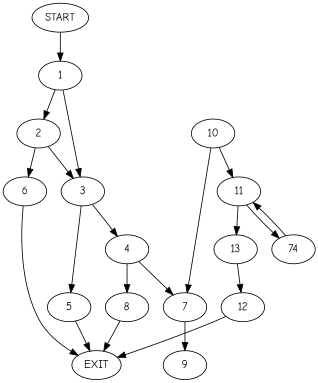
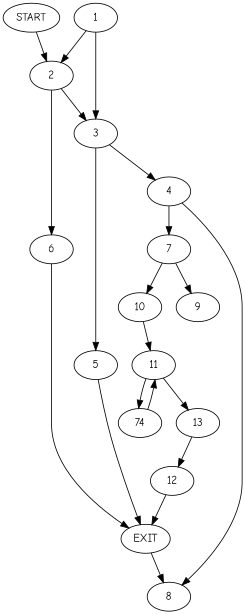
  digraph {
    fontname="Comic Neue"
    node [fontname="Comic Neue"]
    edge [fontname="Comic Neue"]
    n1 [label=START]
    1
    2
    3
    n5 [label=EXIT]
    6
    4
    5
    7
    8
    9
    10
    11
    12
    13
    n16 [label=74]
-   n1 -> 1
+   n1 -> 2
    1 -> 2
    1 -> 3
    2 -> 3
    2 -> 6
    3 -> 4
    3 -> 5
    6 -> n5
    4 -> 7
    4 -> 8
    5 -> n5
    7 -> 9
-   10 -> 7
-   8 -> n5
+   7 -> 10
+   n5 -> 8
    10 -> 11
    11 -> 13
    11 -> n16
    12 -> n5
    13 -> 12
    n16 -> 11
  }
